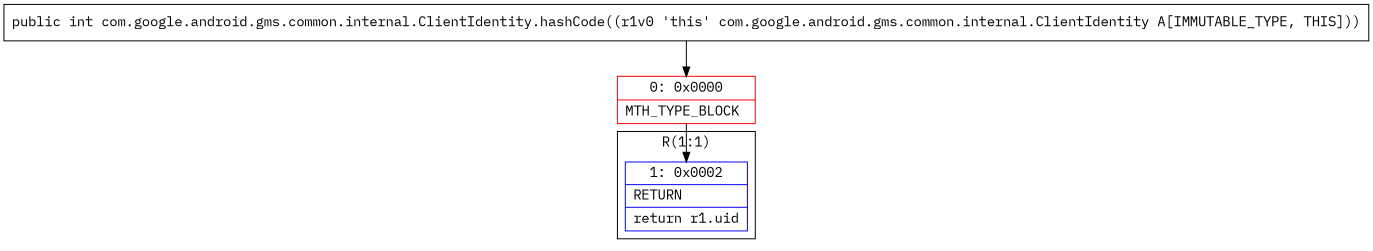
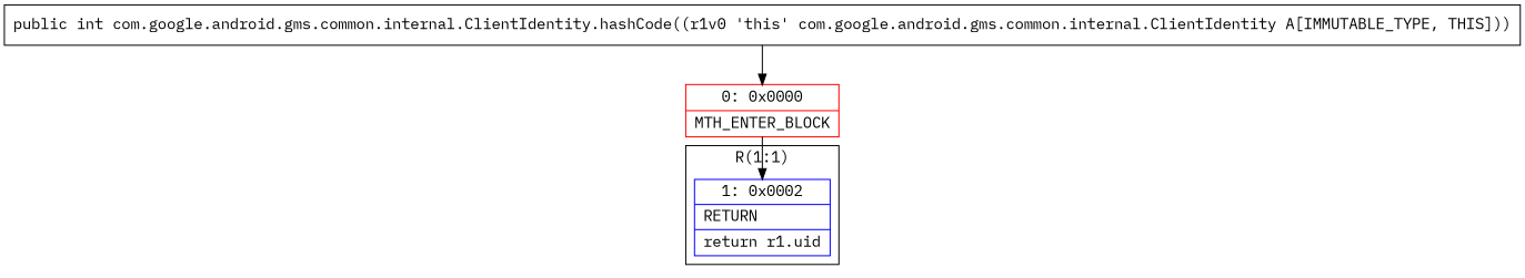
  digraph {
    fontname="IBM Plex Mono"
    node [shape=record fontname="IBM Plex Mono"]
    edge [fontname="IBM Plex Mono"]
    n1 [color=blue label="{1\:\ 0x0002|RETURN\l|return r1.uid\l}"]
-   n2 [color=red label="{0\:\ 0x0000|MTH_TYPE_BLOCK\l}"]
+   n2 [color=red label="{0\:\ 0x0000|MTH_ENTER_BLOCK\l}"]
    n3 [label="{public int com.google.android.gms.common.internal.ClientIdentity.hashCode((r1v0 'this' com.google.android.gms.common.internal.ClientIdentity A[IMMUTABLE_TYPE, THIS])) }"]
    subgraph cluster_1 {
      label="R(1:1)"
      n1
    }
    n2 -> n1
    n3 -> n2
  }
